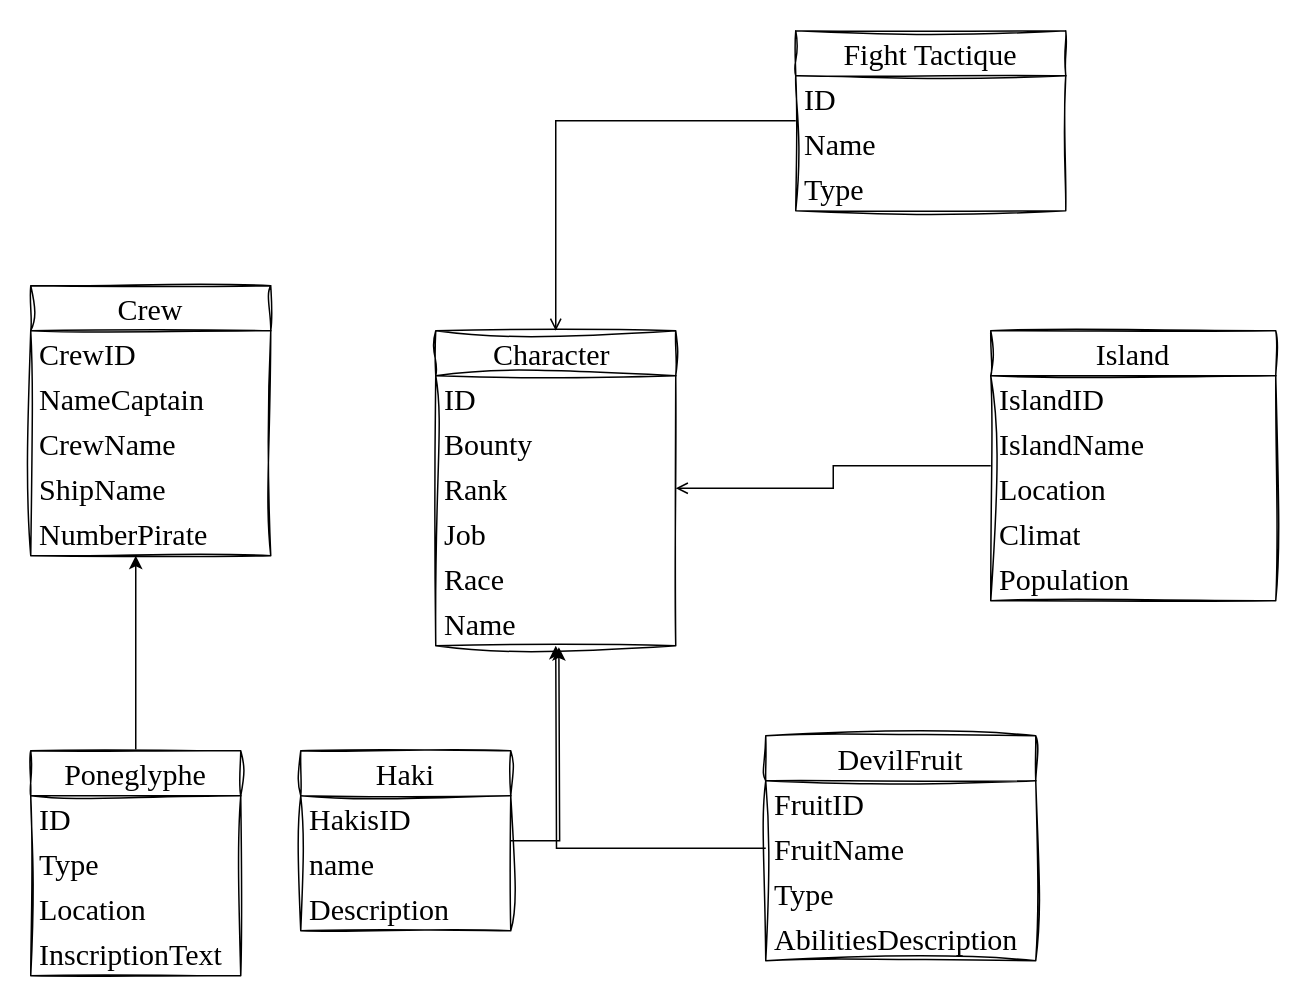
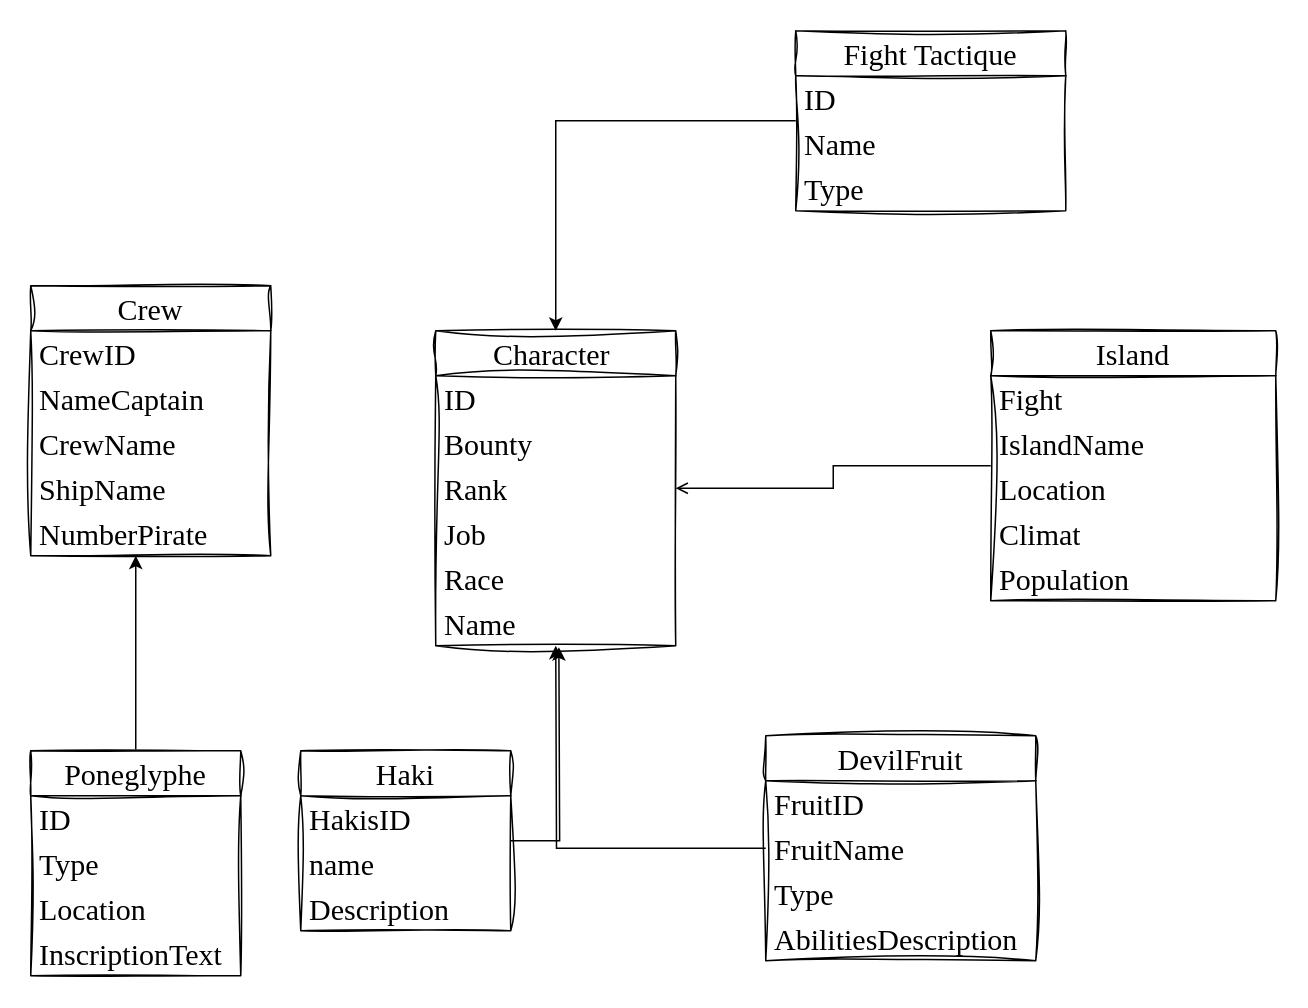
  <mxCell id="0" />
  <mxCell id="1" parent="0" />
  <mxCell id="2" value="Character&amp;nbsp;" style="swimlane;fontStyle=0;childLayout=stackLayout;horizontal=1;startSize=30;horizontalStack=0;resizeParent=1;resizeParentMax=0;resizeLast=0;collapsible=1;marginBottom=0;whiteSpace=wrap;html=1;sketch=1;hachureGap=4;jiggle=2;curveFitting=1;fontFamily=Architects Daughter;fontSource=https%3A%2F%2Ffonts.googleapis.com%2Fcss%3Ffamily%3DArchitects%2BDaughter;fontSize=20;" parent="1" vertex="1"><mxGeometry x="290" y="220" width="160" height="210" as="geometry" /></mxCell>
  <mxCell id="3" value="ID" style="text;strokeColor=none;fillColor=none;align=left;verticalAlign=middle;spacingLeft=4;spacingRight=4;overflow=hidden;points=[[0,0.5],[1,0.5]];portConstraint=eastwest;rotatable=0;whiteSpace=wrap;html=1;fontSize=20;fontFamily=Architects Daughter;" parent="2" vertex="1"><mxGeometry y="30" width="160" height="30" as="geometry" /></mxCell>
  <mxCell id="4" value="Bounty" style="text;strokeColor=none;fillColor=none;align=left;verticalAlign=middle;spacingLeft=4;spacingRight=4;overflow=hidden;points=[[0,0.5],[1,0.5]];portConstraint=eastwest;rotatable=0;whiteSpace=wrap;html=1;fontSize=20;fontFamily=Architects Daughter;" vertex="1" parent="2"><mxGeometry y="60" width="160" height="30" as="geometry" /></mxCell>
  <mxCell id="5" value="Rank" style="text;strokeColor=none;fillColor=none;align=left;verticalAlign=middle;spacingLeft=4;spacingRight=4;overflow=hidden;points=[[0,0.5],[1,0.5]];portConstraint=eastwest;rotatable=0;whiteSpace=wrap;html=1;fontSize=20;fontFamily=Architects Daughter;" parent="2" vertex="1"><mxGeometry y="90" width="160" height="30" as="geometry" /></mxCell>
  <mxCell id="6" value="Job" style="text;strokeColor=none;fillColor=none;align=left;verticalAlign=middle;spacingLeft=4;spacingRight=4;overflow=hidden;points=[[0,0.5],[1,0.5]];portConstraint=eastwest;rotatable=0;whiteSpace=wrap;html=1;fontSize=20;fontFamily=Architects Daughter;" vertex="1" parent="2"><mxGeometry y="120" width="160" height="30" as="geometry" /></mxCell>
  <mxCell id="7" value="Race" style="text;strokeColor=none;fillColor=none;align=left;verticalAlign=middle;spacingLeft=4;spacingRight=4;overflow=hidden;points=[[0,0.5],[1,0.5]];portConstraint=eastwest;rotatable=0;whiteSpace=wrap;html=1;fontSize=20;fontFamily=Architects Daughter;" vertex="1" parent="2"><mxGeometry y="150" width="160" height="30" as="geometry" /></mxCell>
  <mxCell id="8" value="Name" style="text;strokeColor=none;fillColor=none;align=left;verticalAlign=middle;spacingLeft=4;spacingRight=4;overflow=hidden;points=[[0,0.5],[1,0.5]];portConstraint=eastwest;rotatable=0;whiteSpace=wrap;html=1;fontSize=20;fontFamily=Architects Daughter;" vertex="1" parent="2"><mxGeometry y="180" width="160" height="30" as="geometry" /></mxCell>
  <mxCell id="9" style="edgeStyle=orthogonalEdgeStyle;rounded=0;orthogonalLoop=1;jettySize=auto;html=1;entryX=1;entryY=0.5;entryDx=0;entryDy=0;endArrow=open;" edge="1" parent="1" source="10" target="5"><mxGeometry relative="1" as="geometry"><mxPoint x="450" y="235" as="targetPoint" /></mxGeometry></mxCell>
  <mxCell id="10" value="Island" style="swimlane;fontStyle=0;childLayout=stackLayout;horizontal=1;startSize=30;horizontalStack=0;resizeParent=1;resizeParentMax=0;resizeLast=0;collapsible=1;marginBottom=0;whiteSpace=wrap;html=1;sketch=1;hachureGap=4;jiggle=2;curveFitting=1;fontFamily=Architects Daughter;fontSource=https%3A%2F%2Ffonts.googleapis.com%2Fcss%3Ffamily%3DArchitects%2BDaughter;fontSize=20;" parent="1" vertex="1"><mxGeometry x="660" y="220" width="190" height="180" as="geometry" /></mxCell>
- <mxCell id="11" value="IslandID " style="text;strokeColor=none;fillColor=none;align=left;verticalAlign=middle;spacingLeft=4;spacingRight=4;overflow=hidden;points=[[0,0.5],[1,0.5]];portConstraint=eastwest;rotatable=0;whiteSpace=wrap;html=1;fontSize=20;fontFamily=Architects Daughter;" parent="10" vertex="1"><mxGeometry y="30" width="190" height="30" as="geometry" /></mxCell>
+ <mxCell id="11" value="Fight " style="text;strokeColor=none;fillColor=none;align=left;verticalAlign=middle;spacingLeft=4;spacingRight=4;overflow=hidden;points=[[0,0.5],[1,0.5]];portConstraint=eastwest;rotatable=0;whiteSpace=wrap;html=1;fontSize=20;fontFamily=Architects Daughter;" parent="10" vertex="1"><mxGeometry y="30" width="190" height="30" as="geometry" /></mxCell>
  <mxCell id="12" value="IslandName" style="text;strokeColor=none;fillColor=none;align=left;verticalAlign=middle;spacingLeft=4;spacingRight=4;overflow=hidden;points=[[0,0.5],[1,0.5]];portConstraint=eastwest;rotatable=0;whiteSpace=wrap;html=1;fontSize=20;fontFamily=Architects Daughter;" parent="10" vertex="1"><mxGeometry y="60" width="190" height="30" as="geometry" /></mxCell>
  <mxCell id="13" value="Location" style="text;strokeColor=none;fillColor=none;align=left;verticalAlign=middle;spacingLeft=4;spacingRight=4;overflow=hidden;points=[[0,0.5],[1,0.5]];portConstraint=eastwest;rotatable=0;whiteSpace=wrap;html=1;fontSize=20;fontFamily=Architects Daughter;" vertex="1" parent="10"><mxGeometry y="90" width="190" height="30" as="geometry" /></mxCell>
  <mxCell id="14" value="Climat" style="text;strokeColor=none;fillColor=none;align=left;verticalAlign=middle;spacingLeft=4;spacingRight=4;overflow=hidden;points=[[0,0.5],[1,0.5]];portConstraint=eastwest;rotatable=0;whiteSpace=wrap;html=1;fontSize=20;fontFamily=Architects Daughter;" vertex="1" parent="10"><mxGeometry y="120" width="190" height="30" as="geometry" /></mxCell>
  <mxCell id="15" value="Population" style="text;strokeColor=none;fillColor=none;align=left;verticalAlign=middle;spacingLeft=4;spacingRight=4;overflow=hidden;points=[[0,0.5],[1,0.5]];portConstraint=eastwest;rotatable=0;whiteSpace=wrap;html=1;fontSize=20;fontFamily=Architects Daughter;" parent="10" vertex="1"><mxGeometry y="150" width="190" height="30" as="geometry" /></mxCell>
  <mxCell id="16" value="DevilFruit" style="swimlane;fontStyle=0;childLayout=stackLayout;horizontal=1;startSize=30;horizontalStack=0;resizeParent=1;resizeParentMax=0;resizeLast=0;collapsible=1;marginBottom=0;whiteSpace=wrap;html=1;sketch=1;hachureGap=4;jiggle=2;curveFitting=1;fontFamily=Architects Daughter;fontSource=https%3A%2F%2Ffonts.googleapis.com%2Fcss%3Ffamily%3DArchitects%2BDaughter;fontSize=20;" parent="1" vertex="1"><mxGeometry x="510" y="490" width="180" height="150" as="geometry" /></mxCell>
  <mxCell id="17" value="FruitID " style="text;strokeColor=none;fillColor=none;align=left;verticalAlign=middle;spacingLeft=4;spacingRight=4;overflow=hidden;points=[[0,0.5],[1,0.5]];portConstraint=eastwest;rotatable=0;whiteSpace=wrap;html=1;fontSize=20;fontFamily=Architects Daughter;" parent="16" vertex="1"><mxGeometry y="30" width="180" height="30" as="geometry" /></mxCell>
  <mxCell id="18" value="FruitName" style="text;strokeColor=none;fillColor=none;align=left;verticalAlign=middle;spacingLeft=4;spacingRight=4;overflow=hidden;points=[[0,0.5],[1,0.5]];portConstraint=eastwest;rotatable=0;whiteSpace=wrap;html=1;fontSize=20;fontFamily=Architects Daughter;" parent="16" vertex="1"><mxGeometry y="60" width="180" height="30" as="geometry" /></mxCell>
  <mxCell id="19" value="Type" style="text;strokeColor=none;fillColor=none;align=left;verticalAlign=middle;spacingLeft=4;spacingRight=4;overflow=hidden;points=[[0,0.5],[1,0.5]];portConstraint=eastwest;rotatable=0;whiteSpace=wrap;html=1;fontSize=20;fontFamily=Architects Daughter;" parent="16" vertex="1"><mxGeometry y="90" width="180" height="30" as="geometry" /></mxCell>
  <mxCell id="20" value="AbilitiesDescription" style="text;strokeColor=none;fillColor=none;align=left;verticalAlign=middle;spacingLeft=4;spacingRight=4;overflow=hidden;points=[[0,0.5],[1,0.5]];portConstraint=eastwest;rotatable=0;whiteSpace=wrap;html=1;fontSize=20;fontFamily=Architects Daughter;" parent="16" vertex="1"><mxGeometry y="120" width="180" height="30" as="geometry" /></mxCell>
  <mxCell id="21" style="edgeStyle=orthogonalEdgeStyle;rounded=0;orthogonalLoop=1;jettySize=auto;html=1;" edge="1" parent="1" source="22"><mxGeometry relative="1" as="geometry"><mxPoint x="90" y="370" as="targetPoint" /></mxGeometry></mxCell>
  <mxCell id="22" value="Poneglyphe" style="swimlane;fontStyle=0;childLayout=stackLayout;horizontal=1;startSize=30;horizontalStack=0;resizeParent=1;resizeParentMax=0;resizeLast=0;collapsible=1;marginBottom=0;whiteSpace=wrap;html=1;sketch=1;hachureGap=4;jiggle=2;curveFitting=1;fontFamily=Architects Daughter;fontSource=https%3A%2F%2Ffonts.googleapis.com%2Fcss%3Ffamily%3DArchitects%2BDaughter;fontSize=20;" parent="1" vertex="1"><mxGeometry x="20" y="500" width="140" height="150" as="geometry"><mxRectangle x="670" y="220" width="140" height="40" as="alternateBounds" /></mxGeometry></mxCell>
  <mxCell id="23" value="ID" style="text;strokeColor=none;fillColor=none;align=left;verticalAlign=middle;spacingLeft=4;spacingRight=4;overflow=hidden;points=[[0,0.5],[1,0.5]];portConstraint=eastwest;rotatable=0;whiteSpace=wrap;html=1;fontSize=20;fontFamily=Architects Daughter;" parent="22" vertex="1"><mxGeometry y="30" width="140" height="30" as="geometry" /></mxCell>
  <mxCell id="24" value="Type" style="text;strokeColor=none;fillColor=none;align=left;verticalAlign=middle;spacingLeft=4;spacingRight=4;overflow=hidden;points=[[0,0.5],[1,0.5]];portConstraint=eastwest;rotatable=0;whiteSpace=wrap;html=1;fontSize=20;fontFamily=Architects Daughter;" parent="22" vertex="1"><mxGeometry y="60" width="140" height="30" as="geometry" /></mxCell>
  <mxCell id="25" value="Location " style="text;strokeColor=none;fillColor=none;align=left;verticalAlign=middle;spacingLeft=4;spacingRight=4;overflow=hidden;points=[[0,0.5],[1,0.5]];portConstraint=eastwest;rotatable=0;whiteSpace=wrap;html=1;fontSize=20;fontFamily=Architects Daughter;" parent="22" vertex="1"><mxGeometry y="90" width="140" height="30" as="geometry" /></mxCell>
  <mxCell id="26" value="InscriptionText" style="text;strokeColor=none;fillColor=none;align=left;verticalAlign=middle;spacingLeft=4;spacingRight=4;overflow=hidden;points=[[0,0.5],[1,0.5]];portConstraint=eastwest;rotatable=0;whiteSpace=wrap;html=1;fontSize=20;fontFamily=Architects Daughter;" parent="22" vertex="1"><mxGeometry y="120" width="140" height="30" as="geometry" /></mxCell>
  <mxCell id="27" value="Crew" style="swimlane;fontStyle=0;childLayout=stackLayout;horizontal=1;startSize=30;horizontalStack=0;resizeParent=1;resizeParentMax=0;resizeLast=0;collapsible=1;marginBottom=0;whiteSpace=wrap;html=1;sketch=1;hachureGap=4;jiggle=2;curveFitting=1;fontFamily=Architects Daughter;fontSource=https%3A%2F%2Ffonts.googleapis.com%2Fcss%3Ffamily%3DArchitects%2BDaughter;fontSize=20;" parent="1" vertex="1"><mxGeometry x="20" y="190" width="160" height="180" as="geometry" /></mxCell>
  <mxCell id="28" value="CrewID" style="text;strokeColor=none;fillColor=none;align=left;verticalAlign=middle;spacingLeft=4;spacingRight=4;overflow=hidden;points=[[0,0.5],[1,0.5]];portConstraint=eastwest;rotatable=0;whiteSpace=wrap;html=1;fontSize=20;fontFamily=Architects Daughter;" parent="27" vertex="1"><mxGeometry y="30" width="160" height="30" as="geometry" /></mxCell>
  <mxCell id="29" value="NameCaptain" style="text;strokeColor=none;fillColor=none;align=left;verticalAlign=middle;spacingLeft=4;spacingRight=4;overflow=hidden;points=[[0,0.5],[1,0.5]];portConstraint=eastwest;rotatable=0;whiteSpace=wrap;html=1;fontSize=20;fontFamily=Architects Daughter;" parent="27" vertex="1"><mxGeometry y="60" width="160" height="30" as="geometry" /></mxCell>
  <mxCell id="30" value="CrewName" style="text;strokeColor=none;fillColor=none;align=left;verticalAlign=middle;spacingLeft=4;spacingRight=4;overflow=hidden;points=[[0,0.5],[1,0.5]];portConstraint=eastwest;rotatable=0;whiteSpace=wrap;html=1;fontSize=20;fontFamily=Architects Daughter;" parent="27" vertex="1"><mxGeometry y="90" width="160" height="30" as="geometry" /></mxCell>
  <mxCell id="31" value="ShipName" style="text;strokeColor=none;fillColor=none;align=left;verticalAlign=middle;spacingLeft=4;spacingRight=4;overflow=hidden;points=[[0,0.5],[1,0.5]];portConstraint=eastwest;rotatable=0;whiteSpace=wrap;html=1;fontSize=20;fontFamily=Architects Daughter;" parent="27" vertex="1"><mxGeometry y="120" width="160" height="30" as="geometry" /></mxCell>
  <mxCell id="32" value="NumberPirate" style="text;strokeColor=none;fillColor=none;align=left;verticalAlign=middle;spacingLeft=4;spacingRight=4;overflow=hidden;points=[[0,0.5],[1,0.5]];portConstraint=eastwest;rotatable=0;whiteSpace=wrap;html=1;fontSize=20;fontFamily=Architects Daughter;" parent="27" vertex="1"><mxGeometry y="150" width="160" height="30" as="geometry" /></mxCell>
  <mxCell id="33" value="Haki" style="swimlane;fontStyle=0;childLayout=stackLayout;horizontal=1;startSize=30;horizontalStack=0;resizeParent=1;resizeParentMax=0;resizeLast=0;collapsible=1;marginBottom=0;whiteSpace=wrap;html=1;sketch=1;hachureGap=4;jiggle=2;curveFitting=1;fontFamily=Architects Daughter;fontSource=https%3A%2F%2Ffonts.googleapis.com%2Fcss%3Ffamily%3DArchitects%2BDaughter;fontSize=20;" vertex="1" parent="1"><mxGeometry x="200" y="500" width="140" height="120" as="geometry" /></mxCell>
  <mxCell id="34" value="HakisID" style="text;strokeColor=none;fillColor=none;align=left;verticalAlign=middle;spacingLeft=4;spacingRight=4;overflow=hidden;points=[[0,0.5],[1,0.5]];portConstraint=eastwest;rotatable=0;whiteSpace=wrap;html=1;fontSize=20;fontFamily=Architects Daughter;" vertex="1" parent="33"><mxGeometry y="30" width="140" height="30" as="geometry" /></mxCell>
  <mxCell id="35" value="name" style="text;strokeColor=none;fillColor=none;align=left;verticalAlign=middle;spacingLeft=4;spacingRight=4;overflow=hidden;points=[[0,0.5],[1,0.5]];portConstraint=eastwest;rotatable=0;whiteSpace=wrap;html=1;fontSize=20;fontFamily=Architects Daughter;" vertex="1" parent="33"><mxGeometry y="60" width="140" height="30" as="geometry" /></mxCell>
  <mxCell id="36" value="Description" style="text;strokeColor=none;fillColor=none;align=left;verticalAlign=middle;spacingLeft=4;spacingRight=4;overflow=hidden;points=[[0,0.5],[1,0.5]];portConstraint=eastwest;rotatable=0;whiteSpace=wrap;html=1;fontSize=20;fontFamily=Architects Daughter;" vertex="1" parent="33"><mxGeometry y="90" width="140" height="30" as="geometry" /></mxCell>
  <mxCell id="37" style="edgeStyle=orthogonalEdgeStyle;rounded=0;orthogonalLoop=1;jettySize=auto;html=1;entryX=0.513;entryY=1.033;entryDx=0;entryDy=0;entryPerimeter=0;" edge="1" parent="1" source="33"><mxGeometry relative="1" as="geometry"><mxPoint x="372.08" y="430.99" as="targetPoint" /></mxGeometry></mxCell>
  <mxCell id="38" style="edgeStyle=orthogonalEdgeStyle;rounded=0;orthogonalLoop=1;jettySize=auto;html=1;" edge="1" parent="1" source="16"><mxGeometry relative="1" as="geometry"><mxPoint x="370" y="430" as="targetPoint" /></mxGeometry></mxCell>
- <mxCell id="39" style="edgeStyle=orthogonalEdgeStyle;rounded=0;orthogonalLoop=1;jettySize=auto;html=1;entryX=0.5;entryY=0;entryDx=0;entryDy=0;endArrow=open;" edge="1" parent="1" source="40" target="2"><mxGeometry relative="1" as="geometry" /></mxCell>
+ <mxCell id="39" style="edgeStyle=orthogonalEdgeStyle;rounded=0;orthogonalLoop=1;jettySize=auto;html=1;entryX=0.5;entryY=0;entryDx=0;entryDy=0;" edge="1" parent="1" source="40" target="2"><mxGeometry relative="1" as="geometry" /></mxCell>
  <mxCell id="40" value="Fight Tactique" style="swimlane;fontStyle=0;childLayout=stackLayout;horizontal=1;startSize=30;horizontalStack=0;resizeParent=1;resizeParentMax=0;resizeLast=0;collapsible=1;marginBottom=0;whiteSpace=wrap;html=1;sketch=1;hachureGap=4;jiggle=2;curveFitting=1;fontFamily=Architects Daughter;fontSource=https%3A%2F%2Ffonts.googleapis.com%2Fcss%3Ffamily%3DArchitects%2BDaughter;fontSize=20;" vertex="1" parent="1"><mxGeometry x="530" y="20" width="180" height="120" as="geometry" /></mxCell>
  <mxCell id="41" value="ID" style="text;strokeColor=none;fillColor=none;align=left;verticalAlign=middle;spacingLeft=4;spacingRight=4;overflow=hidden;points=[[0,0.5],[1,0.5]];portConstraint=eastwest;rotatable=0;whiteSpace=wrap;html=1;fontSize=20;fontFamily=Architects Daughter;" vertex="1" parent="40"><mxGeometry y="30" width="180" height="30" as="geometry" /></mxCell>
  <mxCell id="42" value="Name" style="text;strokeColor=none;fillColor=none;align=left;verticalAlign=middle;spacingLeft=4;spacingRight=4;overflow=hidden;points=[[0,0.5],[1,0.5]];portConstraint=eastwest;rotatable=0;whiteSpace=wrap;html=1;fontSize=20;fontFamily=Architects Daughter;" vertex="1" parent="40"><mxGeometry y="60" width="180" height="30" as="geometry" /></mxCell>
  <mxCell id="43" value="Type" style="text;strokeColor=none;fillColor=none;align=left;verticalAlign=middle;spacingLeft=4;spacingRight=4;overflow=hidden;points=[[0,0.5],[1,0.5]];portConstraint=eastwest;rotatable=0;whiteSpace=wrap;html=1;fontSize=20;fontFamily=Architects Daughter;" vertex="1" parent="40"><mxGeometry y="90" width="180" height="30" as="geometry" /></mxCell>
